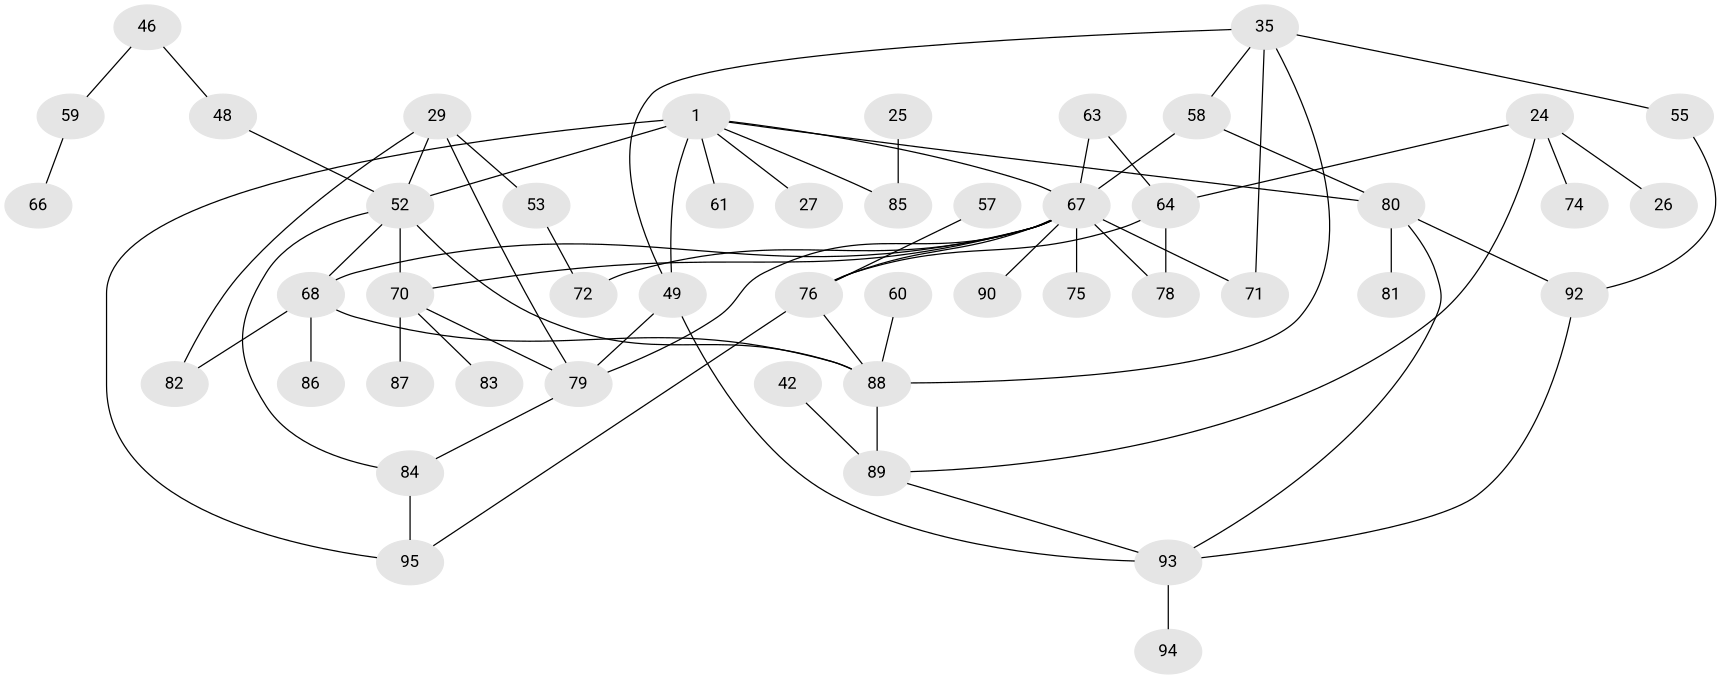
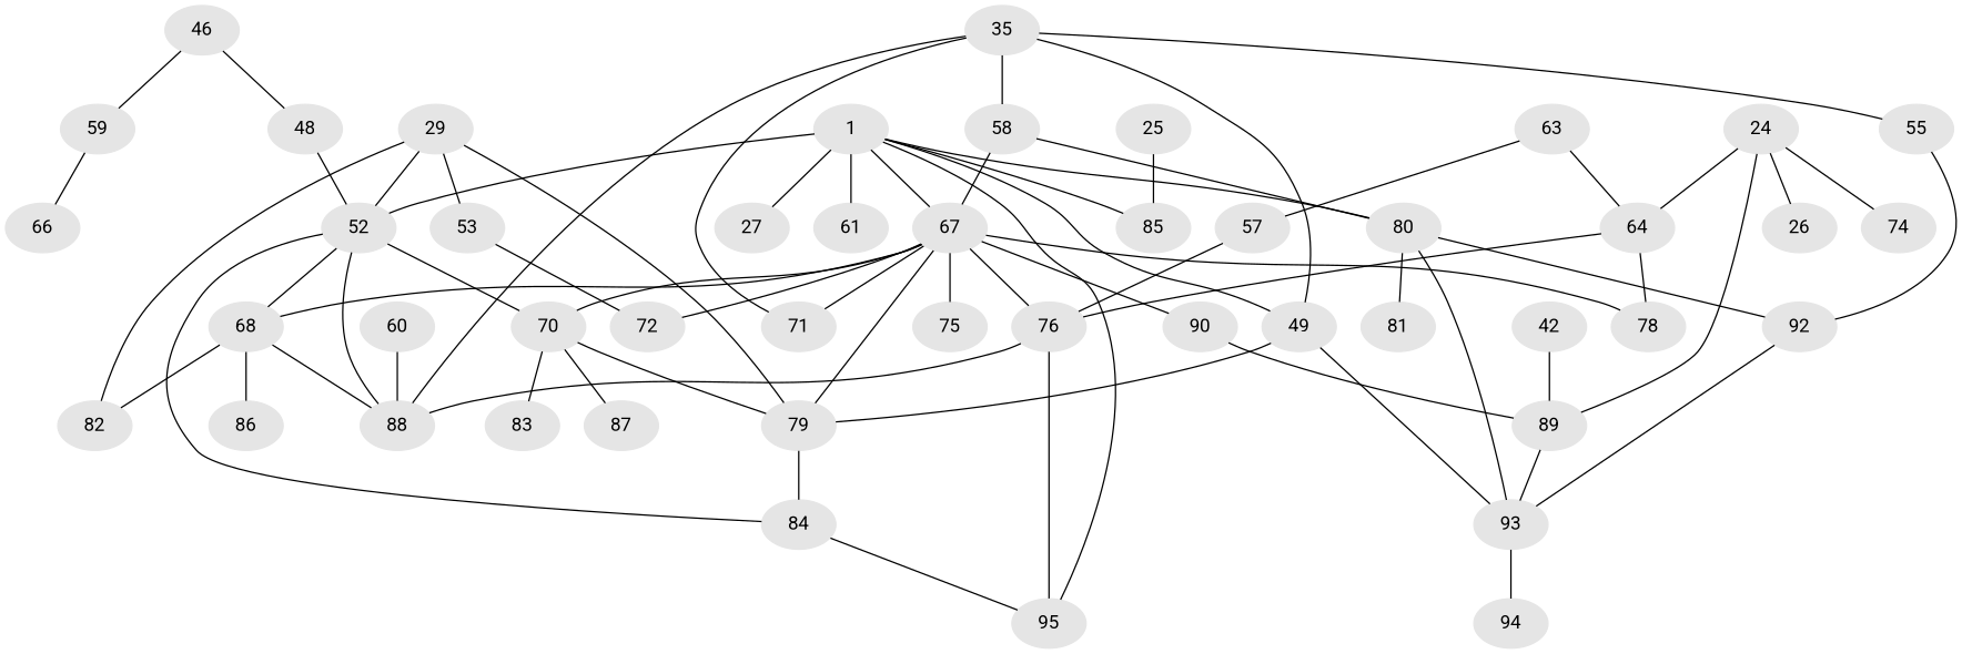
  graph {
    fontname=Roboto
    node [color=gray90 fontname=Roboto style=filled]
    edge [fontname=Roboto]
    1
    27
    49 [super="+47"]
    52 [super="+39+38"]
    67 [super="+18+21+30+31+36+40+51+54"]
    80 [super="+14"]
    85 [super="+5+7+61"]
    n8 [label=61]
    95
    79 [super="+73+77"]
    93 [super="+33"]
    88 [super="+69+6"]
    68 [super="+32+65"]
    70 [super="+56"]
    84 [super="+50"]
    71
    72
    76 [super="+20+41"]
    78
    75
    90
    92
    81
    n24 [label=24]
    26
    64 [super="+62"]
    74
    89 [super="+10"]
    25
    29
    53
    82
    35
    55
    58 [super="+28"]
    42
    48 [super="+45"]
    46
    59
    66
    94
    86
    83
    87
    57
    60
    63
    1 -- 27
    1 -- 49
    1 -- 52 [weight=3]
    1 -- 67
    1 -- 80
    1 -- 85
    1 -- n8
    1 -- 95
    49 -- 79
    49 -- 93
    52 -- 88
    52 -- 68 [weight=2]
    52 -- 70
    52 -- 84
    67 -- 79
    67 -- 68 [weight=2]
    67 -- 70
    67 -- 71
    67 -- 72
    67 -- 76
    67 -- 78
    67 -- 75
    67 -- 90
    80 -- 93
    80 -- 92
    80 -- 81
    79 -- 84
    93 -- 94
-   88 -- 89 [weight=2]
+   90 -- 89 [weight=2]
    68 -- 88 [weight=2]
    68 -- 82
    68 -- 86
    70 -- 79
    70 -- 83
    70 -- 87
    84 -- 95
    76 -- 95
    76 -- 88 [weight=2]
    92 -- 93
    n24 -- 26
    n24 -- 64
    n24 -- 74
    n24 -- 89
    64 -- 76
    64 -- 78
    89 -- 93
    25 -- 85 [weight=2]
    29 -- 52
    29 -- 79
    29 -- 53
    29 -- 82
    53 -- 72
    35 -- 49
    35 -- 88
    35 -- 71
    35 -- 55
    35 -- 58
    55 -- 92
    58 -- 67
    58 -- 80
    42 -- 89
    48 -- 52
    46 -- 48
    46 -- 59
    59 -- 66
    57 -- 76
    60 -- 88
-   63 -- 67
+   63 -- 57
    63 -- 64
  }
